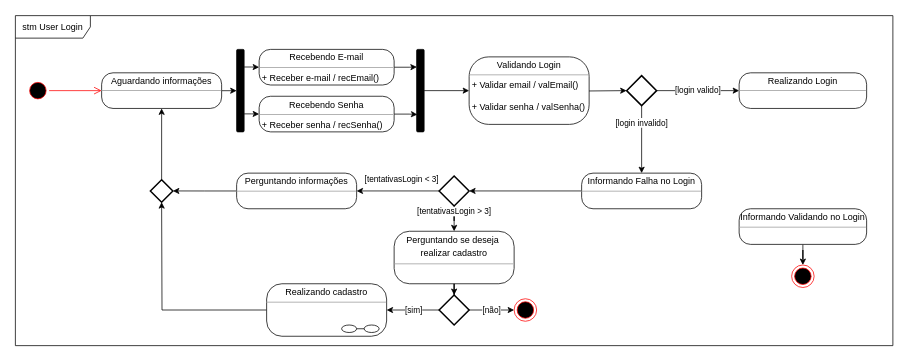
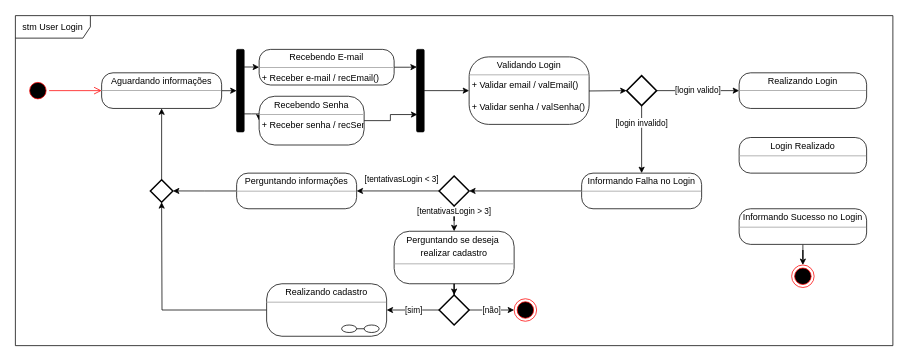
  <mxCell id="0" />
  <mxCell id="1" parent="0" />
  <mxCell id="2" value="stm User Login" style="shape=umlFrame;whiteSpace=wrap;html=1;rounded=1;width=100;height=30;" vertex="1" parent="1"><mxGeometry x="20" y="20" width="1170" height="440" as="geometry" /></mxCell>
  <mxCell id="3" value="" style="ellipse;html=1;shape=startState;fillColor=#000000;strokeColor=#ff0000;" parent="1" vertex="1"><mxGeometry x="35" y="105" width="30" height="30" as="geometry" /></mxCell>
  <mxCell id="4" value="" style="edgeStyle=orthogonalEdgeStyle;html=1;verticalAlign=bottom;endArrow=open;endSize=8;strokeColor=#ff0000;rounded=0;entryX=0;entryY=0.5;entryDx=0;entryDy=0;" parent="1" source="3" edge="1" target="18"><mxGeometry relative="1" as="geometry"><mxPoint x="145" y="120" as="targetPoint" /></mxGeometry></mxCell>
  <mxCell id="5" value="[login valido]" style="edgeStyle=orthogonalEdgeStyle;rounded=0;orthogonalLoop=1;jettySize=auto;html=1;" edge="1" parent="1" source="7"><mxGeometry relative="1" as="geometry"><mxPoint x="985" y="120" as="targetPoint" /></mxGeometry></mxCell>
  <mxCell id="6" value="[login invalido]" style="edgeStyle=orthogonalEdgeStyle;rounded=0;orthogonalLoop=1;jettySize=auto;html=1;entryX=0.5;entryY=0;entryDx=0;entryDy=0;" edge="1" parent="1" source="7" target="20"><mxGeometry x="-0.5" relative="1" as="geometry"><mxPoint x="855" y="200" as="targetPoint" /><mxPoint as="offset" /></mxGeometry></mxCell>
  <mxCell id="7" value="" style="strokeWidth=2;html=1;shape=mxgraph.flowchart.decision;whiteSpace=wrap;rounded=1;" vertex="1" parent="1"><mxGeometry x="835" y="100" width="40" height="40" as="geometry" /></mxCell>
  <mxCell id="8" style="edgeStyle=orthogonalEdgeStyle;rounded=0;orthogonalLoop=1;jettySize=auto;html=1;entryX=0;entryY=0.5;entryDx=0;entryDy=0;entryPerimeter=0;exitX=1;exitY=0.5;exitDx=0;exitDy=0;" edge="1" parent="1" target="7"><mxGeometry relative="1" as="geometry"><mxPoint x="725" y="120" as="sourcePoint" /></mxGeometry></mxCell>
  <mxCell id="9" style="edgeStyle=orthogonalEdgeStyle;rounded=0;orthogonalLoop=1;jettySize=auto;html=1;entryX=1;entryY=0.5;entryDx=0;entryDy=0;entryPerimeter=0;exitX=0;exitY=0.5;exitDx=0;exitDy=0;" edge="1" parent="1" source="20" target="12"><mxGeometry relative="1" as="geometry"><mxPoint x="735" y="253.75" as="sourcePoint" /></mxGeometry></mxCell>
  <mxCell id="10" value="[tentativasLogin &amp;lt; 3]" style="edgeStyle=orthogonalEdgeStyle;rounded=0;orthogonalLoop=1;jettySize=auto;html=1;entryX=1;entryY=0.5;entryDx=0;entryDy=0;exitX=0;exitY=0.5;exitDx=0;exitDy=0;exitPerimeter=0;" edge="1" parent="1" source="12" target="16"><mxGeometry x="-0.091" y="-16" relative="1" as="geometry"><mxPoint x="583" y="275" as="sourcePoint" /><mxPoint x="423" y="275" as="targetPoint" /><mxPoint as="offset" /></mxGeometry></mxCell>
  <mxCell id="11" value="[tentativasLogin &amp;gt; 3]" style="edgeStyle=orthogonalEdgeStyle;rounded=0;orthogonalLoop=1;jettySize=auto;html=1;entryX=0.5;entryY=0;entryDx=0;entryDy=0;" edge="1" parent="1" source="12" target="14"><mxGeometry x="-0.688" relative="1" as="geometry"><mxPoint x="605" y="367.5" as="targetPoint" /><mxPoint as="offset" /></mxGeometry></mxCell>
  <mxCell id="12" value="" style="strokeWidth=2;html=1;shape=mxgraph.flowchart.decision;whiteSpace=wrap;rounded=1;" vertex="1" parent="1"><mxGeometry x="585" y="233.75" width="40" height="40" as="geometry" /></mxCell>
  <mxCell id="13" style="edgeStyle=orthogonalEdgeStyle;rounded=0;orthogonalLoop=1;jettySize=auto;html=1;" edge="1" parent="1" source="14" target="23"><mxGeometry relative="1" as="geometry" /></mxCell>
  <mxCell id="14" value="&lt;p style=&quot;margin:0px;margin-top:4px;text-align:center;&quot;&gt;Perguntando se deseja&amp;nbsp;&lt;/p&gt;&lt;p style=&quot;margin:0px;margin-top:4px;text-align:center;&quot;&gt;realizar cadastro&lt;/p&gt;&lt;hr size=&quot;1&quot;&gt;&lt;p style=&quot;margin:0px;margin-left:4px;&quot;&gt;&lt;br&gt;&lt;/p&gt;" style="verticalAlign=top;align=left;overflow=fill;fontSize=12;fontFamily=Helvetica;html=1;rounded=1;arcSize=29;" vertex="1" parent="1"><mxGeometry x="525" y="307.5" width="160" height="70" as="geometry" /></mxCell>
  <mxCell id="15" style="edgeStyle=orthogonalEdgeStyle;rounded=0;orthogonalLoop=1;jettySize=auto;html=1;entryX=1;entryY=0.5;entryDx=0;entryDy=0;entryPerimeter=0;" edge="1" parent="1" source="16" target="35"><mxGeometry relative="1" as="geometry" /></mxCell>
  <mxCell id="16" value="&lt;p style=&quot;margin:0px;margin-top:4px;text-align:center;&quot;&gt;Perguntando informações&lt;/p&gt;&lt;hr size=&quot;1&quot;&gt;&lt;p style=&quot;margin:0px;margin-left:4px;&quot;&gt;&lt;br&gt;&lt;/p&gt;" style="verticalAlign=top;align=left;overflow=fill;fontSize=12;fontFamily=Helvetica;html=1;rounded=1;arcSize=32;" vertex="1" parent="1"><mxGeometry x="315" y="230" width="160" height="47.5" as="geometry" /></mxCell>
  <mxCell id="17" value="" style="edgeStyle=orthogonalEdgeStyle;rounded=0;orthogonalLoop=1;jettySize=auto;html=1;" edge="1" parent="1" source="18" target="37"><mxGeometry relative="1" as="geometry" /></mxCell>
  <mxCell id="18" value="&lt;p style=&quot;margin:0px;margin-top:4px;text-align:center;&quot;&gt;Aguardando informações&lt;/p&gt;&lt;hr size=&quot;1&quot;&gt;&lt;p style=&quot;margin:0px;margin-left:4px;&quot;&gt;&lt;br&gt;&lt;/p&gt;" style="verticalAlign=top;align=left;overflow=fill;fontSize=12;fontFamily=Helvetica;html=1;rounded=1;arcSize=32;" vertex="1" parent="1"><mxGeometry x="135" y="96.25" width="160" height="47.5" as="geometry" /></mxCell>
  <mxCell id="19" value="&lt;p style=&quot;margin:0px;margin-top:4px;text-align:center;&quot;&gt;Validando Login&lt;/p&gt;&lt;hr size=&quot;1&quot;&gt;&lt;p style=&quot;margin:0px;margin-left:4px;&quot;&gt;+ Validar email / valEmail()&lt;br&gt;&lt;/p&gt;&lt;p style=&quot;margin:0px;margin-left:4px;&quot;&gt;&lt;br&gt;&lt;/p&gt;&lt;p style=&quot;margin:0px;margin-left:4px;&quot;&gt;+ Validar senha / valSenha()&lt;br&gt;&lt;/p&gt;" style="verticalAlign=top;align=left;overflow=fill;fontSize=12;fontFamily=Helvetica;html=1;rounded=1;arcSize=29;" vertex="1" parent="1"><mxGeometry x="625" y="75" width="160" height="90" as="geometry" /></mxCell>
  <mxCell id="20" value="&lt;p style=&quot;margin:0px;margin-top:4px;text-align:center;&quot;&gt;Informando Falha no Login&lt;/p&gt;&lt;hr size=&quot;1&quot;&gt;&lt;p style=&quot;margin:0px;margin-left:4px;&quot;&gt;&lt;br&gt;&lt;/p&gt;" style="verticalAlign=top;align=left;overflow=fill;fontSize=12;fontFamily=Helvetica;html=1;rounded=1;arcSize=32;" vertex="1" parent="1"><mxGeometry x="775" y="230" width="160" height="47.5" as="geometry" /></mxCell>
  <mxCell id="21" value="[sim]" style="edgeStyle=orthogonalEdgeStyle;rounded=0;orthogonalLoop=1;jettySize=auto;html=1;" edge="1" parent="1" source="23"><mxGeometry relative="1" as="geometry"><mxPoint x="515" y="412.5" as="targetPoint" /></mxGeometry></mxCell>
  <mxCell id="22" value="[não]" style="edgeStyle=orthogonalEdgeStyle;rounded=0;orthogonalLoop=1;jettySize=auto;html=1;" edge="1" parent="1" source="23"><mxGeometry relative="1" as="geometry"><mxPoint x="685" y="412.5" as="targetPoint" /></mxGeometry></mxCell>
  <mxCell id="23" value="" style="strokeWidth=2;html=1;shape=mxgraph.flowchart.decision;whiteSpace=wrap;rounded=1;" vertex="1" parent="1"><mxGeometry x="585" y="392.5" width="40" height="40" as="geometry" /></mxCell>
  <mxCell id="24" style="edgeStyle=orthogonalEdgeStyle;rounded=0;orthogonalLoop=1;jettySize=auto;html=1;entryX=0.5;entryY=1;entryDx=0;entryDy=0;exitX=0;exitY=0.5;exitDx=0;exitDy=0;" edge="1" parent="1" source="25"><mxGeometry relative="1" as="geometry"><mxPoint x="315" y="412.5" as="sourcePoint" /><mxPoint x="215" y="268.75" as="targetPoint" /></mxGeometry></mxCell>
  <mxCell id="25" value="&lt;p style=&quot;margin:0px;margin-top:4px;text-align:center;&quot;&gt;&lt;span style=&quot;background-color: initial;&quot;&gt;Realizando cadastro&lt;/span&gt;&lt;/p&gt;&lt;hr size=&quot;1&quot;&gt;&lt;p style=&quot;margin:0px;margin-left:4px;&quot;&gt;&lt;br&gt;&lt;/p&gt;" style="verticalAlign=top;align=left;overflow=fill;fontSize=12;fontFamily=Helvetica;html=1;rounded=1;arcSize=29;" vertex="1" parent="1"><mxGeometry x="355" y="377.5" width="160" height="70" as="geometry" /></mxCell>
  <mxCell id="26" value="" style="ellipse;html=1;shape=endState;fillColor=#000000;strokeColor=#ff0000;rounded=1;" vertex="1" parent="1"><mxGeometry x="685" y="397.5" width="30" height="30" as="geometry" /></mxCell>
  <mxCell id="27" value="" style="edgeStyle=orthogonalEdgeStyle;rounded=0;orthogonalLoop=1;jettySize=auto;html=1;exitX=0.5;exitY=0;exitDx=0;exitDy=0;exitPerimeter=0;" edge="1" parent="1" source="35" target="18"><mxGeometry relative="1" as="geometry"><mxPoint x="215" y="191.25" as="sourcePoint" /></mxGeometry></mxCell>
  <mxCell id="28" value="&lt;p style=&quot;margin:0px;margin-top:4px;text-align:center;&quot;&gt;Realizando Login&lt;/p&gt;&lt;hr size=&quot;1&quot;&gt;&lt;p style=&quot;margin:0px;margin-left:4px;&quot;&gt;&lt;br&gt;&lt;/p&gt;" style="verticalAlign=top;align=left;overflow=fill;fontSize=12;fontFamily=Helvetica;html=1;rounded=1;arcSize=32;" vertex="1" parent="1"><mxGeometry x="985" y="96.25" width="170" height="47.5" as="geometry" /></mxCell>
  <mxCell id="29" value="" style="edgeStyle=orthogonalEdgeStyle;rounded=0;orthogonalLoop=1;jettySize=auto;html=1;" edge="1" parent="1" source="30" target="31"><mxGeometry relative="1" as="geometry" /></mxCell>
- <mxCell id="30" value="&lt;p style=&quot;margin:0px;margin-top:4px;text-align:center;&quot;&gt;Informando Validando no Login&lt;/p&gt;&lt;hr size=&quot;1&quot;&gt;&lt;p style=&quot;margin:0px;margin-left:4px;&quot;&gt;&lt;br&gt;&lt;/p&gt;" style="verticalAlign=top;align=left;overflow=fill;fontSize=12;fontFamily=Helvetica;html=1;rounded=1;arcSize=32;" vertex="1" parent="1"><mxGeometry x="985" y="277.5" width="170" height="47.5" as="geometry" /></mxCell>
+ <mxCell id="30" value="&lt;p style=&quot;margin:0px;margin-top:4px;text-align:center;&quot;&gt;Informando Sucesso no Login&lt;/p&gt;&lt;hr size=&quot;1&quot;&gt;&lt;p style=&quot;margin:0px;margin-left:4px;&quot;&gt;&lt;br&gt;&lt;/p&gt;" style="verticalAlign=top;align=left;overflow=fill;fontSize=12;fontFamily=Helvetica;html=1;rounded=1;arcSize=32;" vertex="1" parent="1"><mxGeometry x="985" y="277.5" width="170" height="47.5" as="geometry" /></mxCell>
  <mxCell id="31" value="" style="ellipse;html=1;shape=endState;fillColor=#000000;strokeColor=#ff0000;rounded=1;" vertex="1" parent="1"><mxGeometry x="1055" y="352.5" width="30" height="30" as="geometry" /></mxCell>
  <mxCell id="32" value="" style="ellipse;whiteSpace=wrap;html=1;rounded=1;" vertex="1" parent="1"><mxGeometry x="455" y="432.5" width="20" height="10" as="geometry" /></mxCell>
  <mxCell id="33" value="" style="ellipse;whiteSpace=wrap;html=1;rounded=1;" vertex="1" parent="1"><mxGeometry x="485" y="432.5" width="20" height="10" as="geometry" /></mxCell>
  <mxCell id="34" value="" style="endArrow=none;html=1;rounded=0;entryX=1;entryY=0.5;entryDx=0;entryDy=0;exitX=0;exitY=0.5;exitDx=0;exitDy=0;" edge="1" parent="1" source="33" target="32"><mxGeometry width="50" height="50" relative="1" as="geometry"><mxPoint x="535" y="432.5" as="sourcePoint" /><mxPoint x="545" y="432.5" as="targetPoint" /></mxGeometry></mxCell>
  <mxCell id="35" value="" style="strokeWidth=2;html=1;shape=mxgraph.flowchart.decision;whiteSpace=wrap;rounded=1;" vertex="1" parent="1"><mxGeometry x="200" y="238.75" width="30" height="30" as="geometry" /></mxCell>
  <mxCell id="36" style="edgeStyle=orthogonalEdgeStyle;rounded=0;orthogonalLoop=1;jettySize=auto;html=1;entryX=0;entryY=0.5;entryDx=0;entryDy=0;" edge="1" parent="1" target="39"><mxGeometry relative="1" as="geometry"><mxPoint x="325" y="88.5" as="sourcePoint" /><Array as="points"><mxPoint x="335" y="88.5" /><mxPoint x="335" y="88.5" /></Array></mxGeometry></mxCell>
  <mxCell id="37" value="" style="html=1;points=[];perimeter=orthogonalPerimeter;rounded=1;fillColor=#000000;" vertex="1" parent="1"><mxGeometry x="315" y="65" width="10" height="110" as="geometry" /></mxCell>
  <mxCell id="38" value="" style="edgeStyle=orthogonalEdgeStyle;rounded=0;orthogonalLoop=1;jettySize=auto;html=1;entryX=0.029;entryY=0.1;entryDx=0;entryDy=0;entryPerimeter=0;" edge="1" parent="1" source="39"><mxGeometry relative="1" as="geometry"><mxPoint x="555.29" y="88.5" as="targetPoint" /></mxGeometry></mxCell>
  <mxCell id="39" value="&lt;p style=&quot;margin:0px;margin-top:4px;text-align:center;&quot;&gt;Recebendo E-mail&lt;/p&gt;&lt;hr size=&quot;1&quot;&gt;&lt;p style=&quot;margin:0px;margin-left:4px;&quot;&gt;+ Receber e-mail / recEmail()&lt;/p&gt;" style="verticalAlign=top;align=left;overflow=fill;fontSize=12;fontFamily=Helvetica;html=1;rounded=1;arcSize=32;" vertex="1" parent="1"><mxGeometry x="345" y="65" width="180" height="47.5" as="geometry" /></mxCell>
  <mxCell id="40" style="edgeStyle=orthogonalEdgeStyle;rounded=0;orthogonalLoop=1;jettySize=auto;html=1;entryX=0;entryY=0.5;entryDx=0;entryDy=0;" edge="1" parent="1" target="42"><mxGeometry relative="1" as="geometry"><mxPoint x="325" y="151" as="sourcePoint" /><Array as="points"><mxPoint x="335" y="151" /><mxPoint x="335" y="151" /></Array></mxGeometry></mxCell>
  <mxCell id="41" style="edgeStyle=orthogonalEdgeStyle;rounded=0;orthogonalLoop=1;jettySize=auto;html=1;entryX=0.1;entryY=0.79;entryDx=0;entryDy=0;entryPerimeter=0;" edge="1" parent="1" source="42" target="44"><mxGeometry relative="1" as="geometry" /></mxCell>
- <mxCell id="42" value="&lt;p style=&quot;margin:0px;margin-top:4px;text-align:center;&quot;&gt;Recebendo Senha&lt;/p&gt;&lt;hr size=&quot;1&quot;&gt;&lt;p style=&quot;margin:0px;margin-left:4px;&quot;&gt;+ Receber senha / recSenha()&lt;/p&gt;" style="verticalAlign=top;align=left;overflow=fill;fontSize=12;fontFamily=Helvetica;html=1;rounded=1;arcSize=32;" vertex="1" parent="1"><mxGeometry x="345" y="127.5" width="180" height="47.5" as="geometry" /></mxCell>
+ <mxCell id="42" value="&lt;p style=&quot;margin:0px;margin-top:4px;text-align:center;&quot;&gt;Recebendo Senha&lt;/p&gt;&lt;hr size=&quot;1&quot;&gt;&lt;p style=&quot;margin:0px;margin-left:4px;&quot;&gt;+ Receber senha / recSenha()&lt;/p&gt;" style="verticalAlign=top;align=left;overflow=fill;fontSize=12;fontFamily=Helvetica;html=1;rounded=1;arcSize=32;" vertex="1" parent="1"><mxGeometry x="345" y="127.5" width="140" height="65" as="geometry" /></mxCell>
  <mxCell id="43" value="" style="edgeStyle=orthogonalEdgeStyle;rounded=0;orthogonalLoop=1;jettySize=auto;html=1;" edge="1" parent="1" source="44" target="19"><mxGeometry relative="1" as="geometry" /></mxCell>
  <mxCell id="44" value="" style="html=1;points=[];perimeter=orthogonalPerimeter;rounded=1;fillColor=#000000;" vertex="1" parent="1"><mxGeometry x="555" y="65" width="10" height="110" as="geometry" /></mxCell>
+ <mxCell id="45" value="&lt;p style=&quot;margin:0px;margin-top:4px;text-align:center;&quot;&gt;Login Realizado&lt;/p&gt;&lt;hr size=&quot;1&quot;&gt;&lt;p style=&quot;margin:0px;margin-left:4px;&quot;&gt;&lt;br&gt;&lt;/p&gt;" style="verticalAlign=top;align=left;overflow=fill;fontSize=12;fontFamily=Helvetica;html=1;rounded=1;arcSize=32;" vertex="1" parent="1"><mxGeometry x="985" y="182.5" width="170" height="47.5" as="geometry" /></mxCell>
